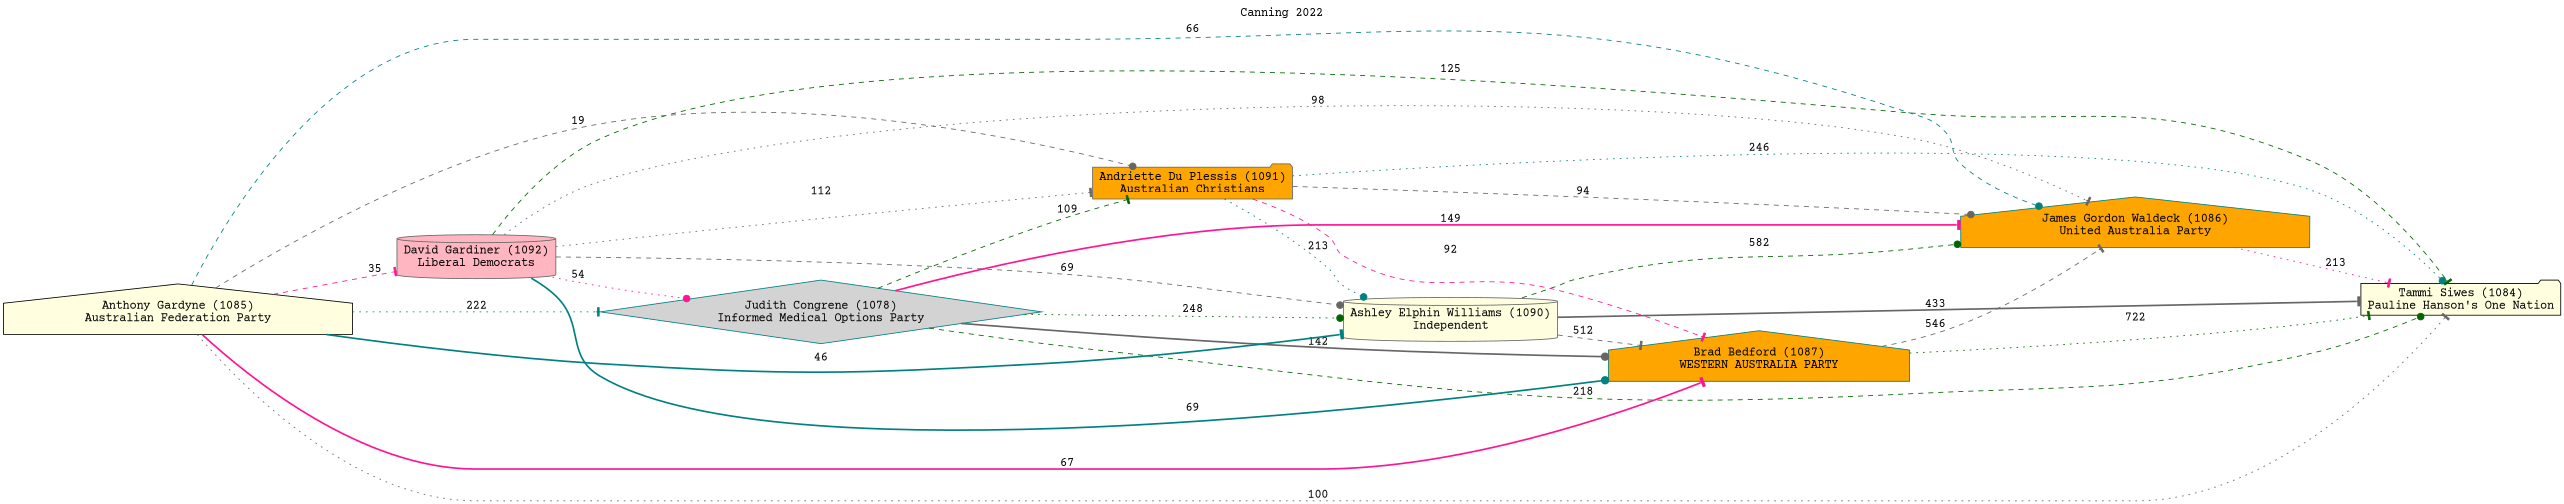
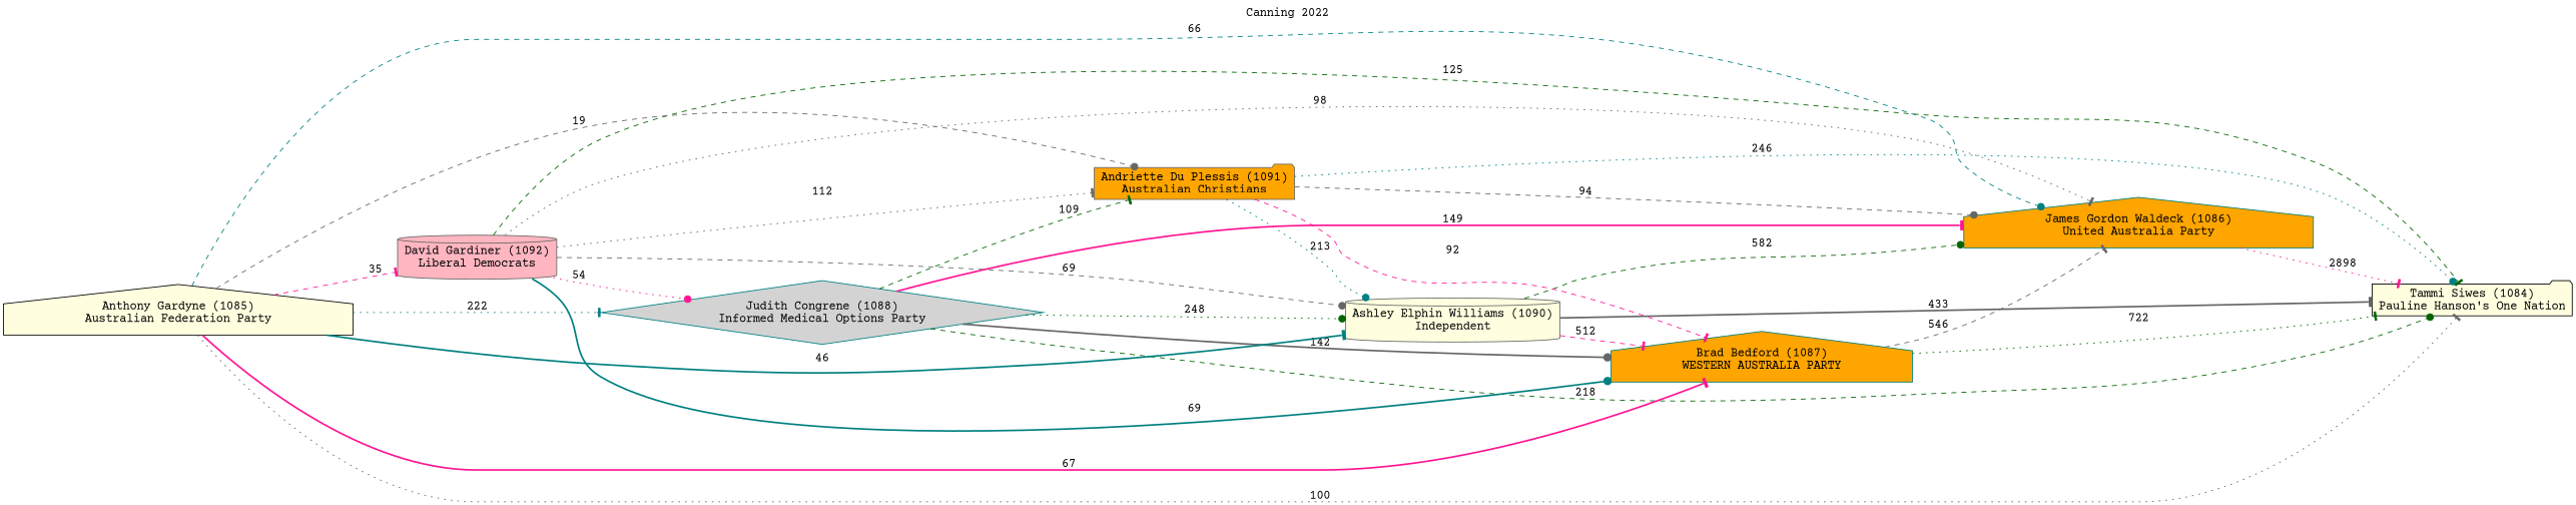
  digraph {
    fontname="Courier Prime"
    label="Canning 2022"
    labelloc=t
    mclimit=2
    rankdir=LR
    node [color=teal fillcolor=lightyellow fontname="Courier Prime" shape=house style=filled]
    edge [arrowhead=tee color=gray40 fontname="Courier Prime" style=dashed]
    n1 [color=black label="Tammi Siwes (1084)\nPauline Hanson's One Nation" shape=folder]
    n2 [fillcolor=orange label="James Gordon Waldeck (1086)\nUnited Australia Party"]
    n3 [fillcolor=orange label="Brad Bedford (1087)\nWESTERN AUSTRALIA PARTY"]
    n4 [color=gray40 label="Ashley Elphin Williams (1090)\nIndependent" shape=cylinder]
    n5 [color=gray40 fillcolor=orange label="Andriette Du Plessis (1091)\nAustralian Christians" shape=folder]
-   n6 [fillcolor=lightgrey label="Judith Congrene (1078)\nInformed Medical Options Party" shape=diamond]
+   n6 [fillcolor=lightgrey label="Judith Congrene (1088)\nInformed Medical Options Party" shape=diamond]
    n7 [color=gray40 fillcolor=lightpink label="David Gardiner (1092)\nLiberal Democrats" shape=cylinder]
    n8 [color=black label="Anthony Gardyne (1085)\nAustralian Federation Party"]
-   n2 -> n1 [color=deeppink label=213 style=dotted]
+   n2 -> n1 [color=deeppink label=2898 style=dotted]
    n3 -> n1 [color=darkgreen label=722 style=dotted]
    n3 -> n2 [label=546]
    n4 -> n1 [label=433 style=bold]
    n4 -> n2 [arrowhead=dot color=darkgreen label=582]
-   n4 -> n3 [label=512]
+   n4 -> n3 [color=deeppink label=512]
    n5 -> n1 [arrowhead=dot color=teal label=246 style=dotted]
    n5 -> n2 [arrowhead=dot label=94]
    n5 -> n3 [color=deeppink label=92]
    n5 -> n4 [arrowhead=dot color=teal label=213 style=dotted]
    n6 -> n1 [arrowhead=dot color=darkgreen label=218]
    n6 -> n2 [color=deeppink label=149 style=bold]
    n6 -> n3 [arrowhead=dot label=142 style=bold]
    n6 -> n4 [arrowhead=dot color=darkgreen label=248 style=dotted]
    n6 -> n5 [color=darkgreen label=109]
    n7 -> n1 [color=darkgreen label=125]
    n7 -> n2 [label=98 style=dotted]
    n7 -> n3 [arrowhead=dot color=teal label=69 style=bold]
    n7 -> n4 [arrowhead=dot label=69]
    n7 -> n5 [label=112 style=dotted]
    n7 -> n6 [arrowhead=dot color=deeppink label=54 style=dotted]
    n8 -> n1 [label=100 style=dotted]
    n8 -> n2 [arrowhead=dot color=teal label=66]
    n8 -> n3 [color=deeppink label=67 style=bold]
    n8 -> n4 [color=teal label=46 style=bold]
    n8 -> n5 [arrowhead=dot label=19]
    n8 -> n6 [color=teal label=222 style=dotted]
    n8 -> n7 [color=deeppink label=35]
  }
